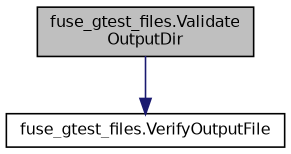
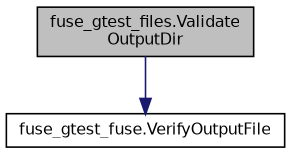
  digraph {
    rankdir=TB
    node [color=black fontname=Helvetica fontsize=10 shape=record style=filled]
    n1 [fillcolor=grey75 fontcolor=black height=0.2 label="fuse_gtest_files.Validate\lOutputDir" width=0.4]
-   n2 [fillcolor=white height=0.2 label="fuse_gtest_files.VerifyOutputFile" width=0.4]
+   n2 [fillcolor=white height=0.2 label="fuse_gtest_fuse.VerifyOutputFile" width=0.4]
    n1 -> n2 [color=midnightblue fontname=Helvetica fontsize=10 labelfontname=Helvetica labelfontsize=10 style=solid]
  }
